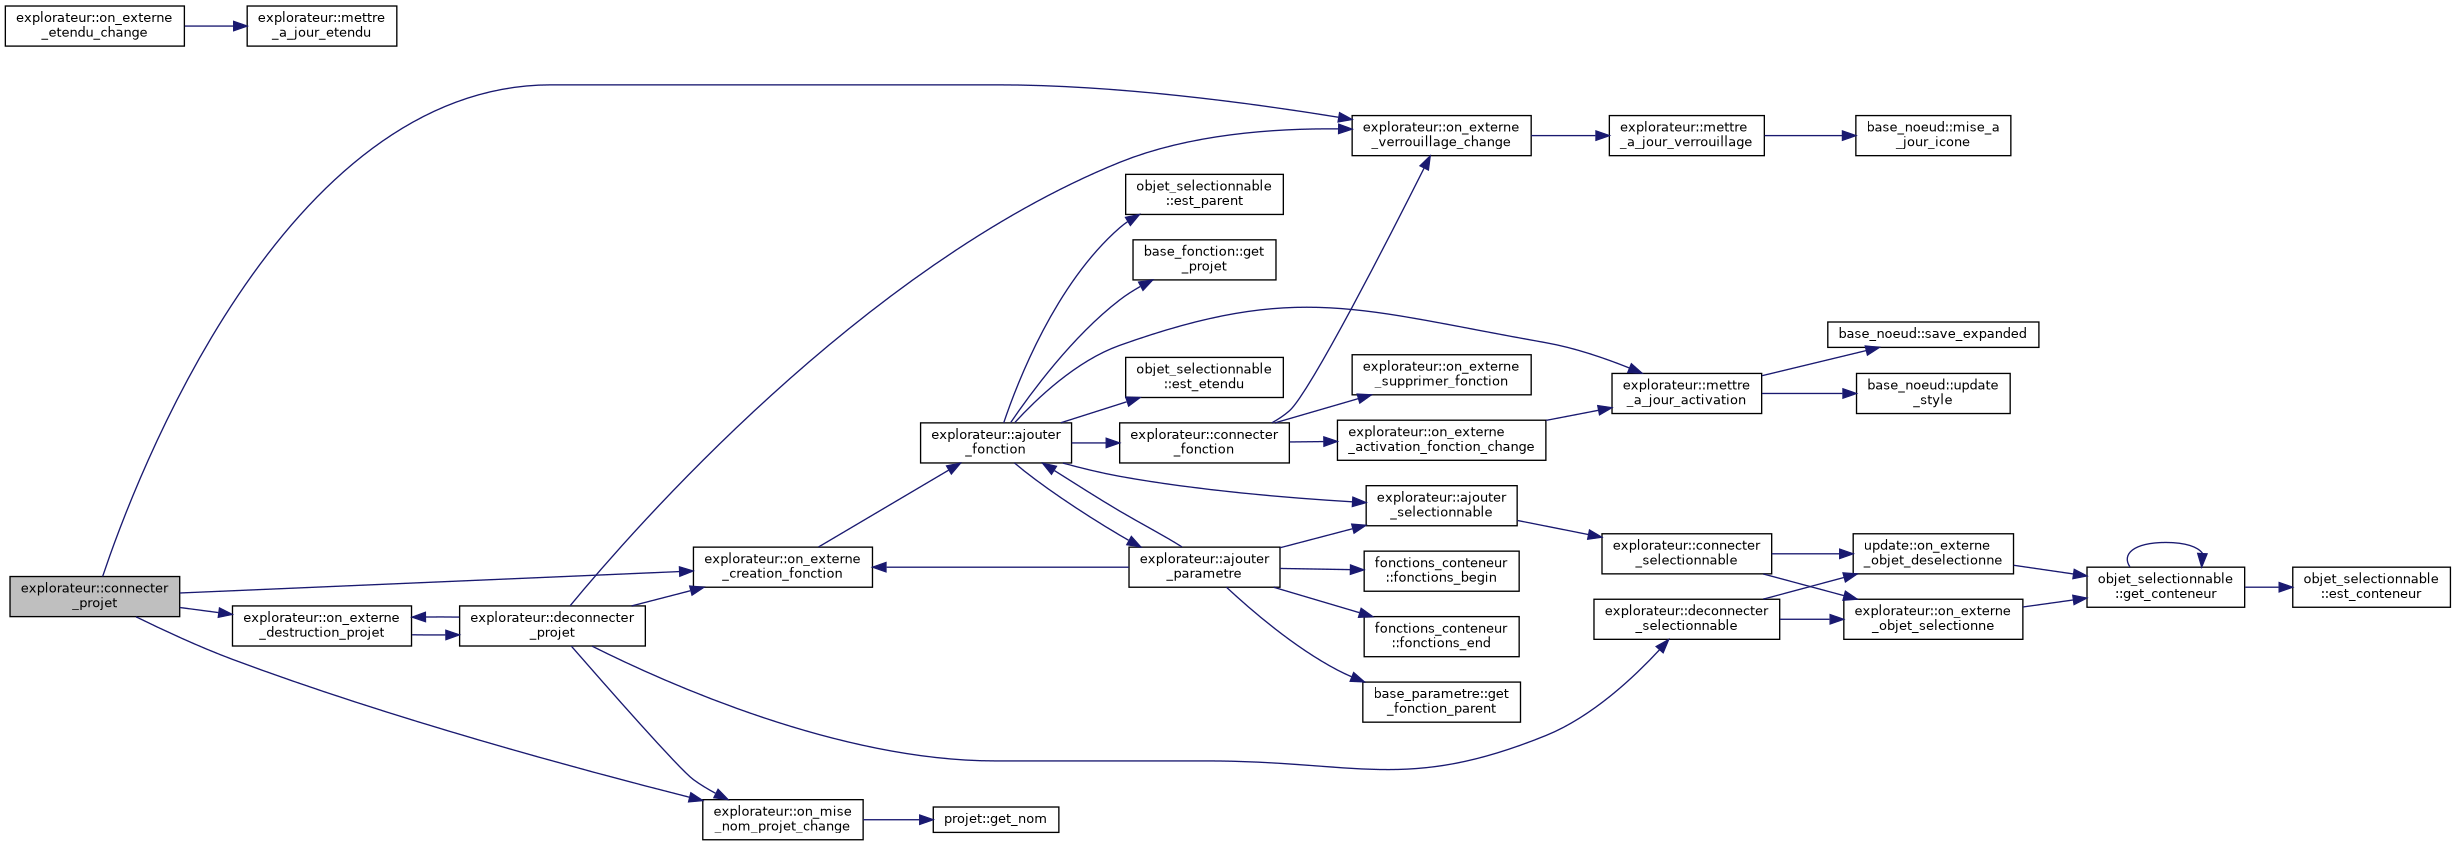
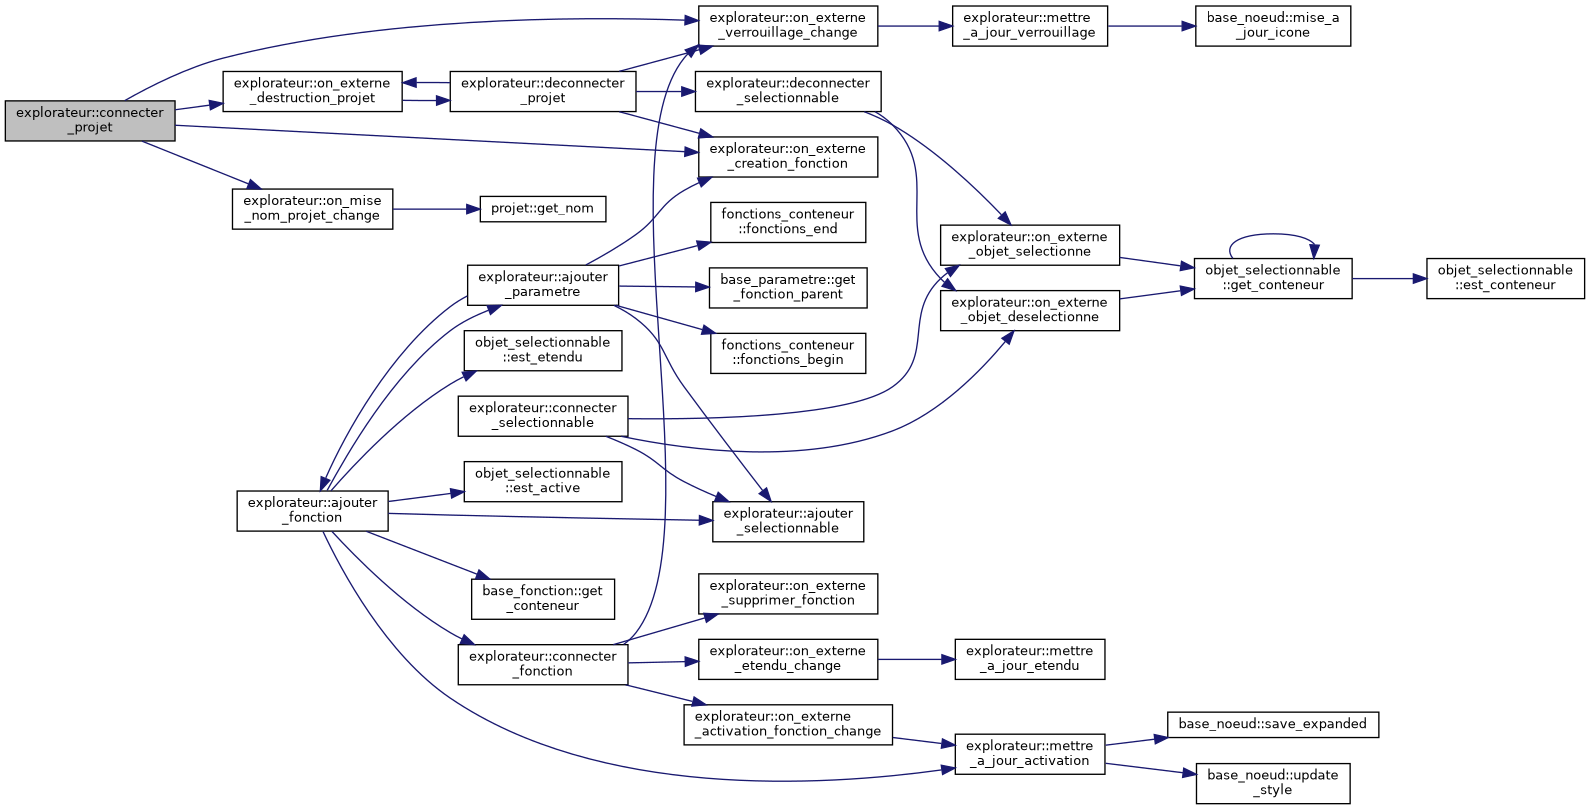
  digraph {
    rankdir=LR
    node [color=black fillcolor=white fontname=Helvetica fontsize=10 shape=record style=filled]
    edge [color=midnightblue fontname=Helvetica fontsize=10 labelfontname=Helvetica labelfontsize=10 style=solid]
    n1 [fillcolor=grey75 fontcolor=black height=0.2 label="explorateur::connecter\l_projet" width=0.4]
    n2 [height=0.2 label="explorateur::on_externe\l_creation_fonction" width=0.4]
    n3 [height=0.2 label="explorateur::on_externe\l_verrouillage_change" width=0.4]
    n4 [height=0.2 label="explorateur::on_mise\l_nom_projet_change" width=0.4]
    n5 [height=0.2 label="explorateur::on_externe\l_destruction_projet" width=0.4]
    n6 [height=0.2 label="explorateur::ajouter\l_fonction" width=0.4]
    n7 [height=0.2 label="explorateur::mettre\l_a_jour_verrouillage" width=0.4]
    n8 [height=0.2 label="projet::get_nom" width=0.4]
    n9 [height=0.2 label="explorateur::deconnecter\l_projet" width=0.4]
-   n10 [height=0.2 label="base_fonction::get\l_projet" width=0.4]
+   n10 [height=0.2 label="base_fonction::get\l_conteneur" width=0.4]
    n11 [height=0.2 label="explorateur::ajouter\l_selectionnable" width=0.4]
    n12 [height=0.2 label="explorateur::ajouter\l_parametre" width=0.4]
    n13 [height=0.2 label="objet_selectionnable\l::est_etendu" width=0.4]
    n14 [height=0.2 label="explorateur::mettre\l_a_jour_activation" width=0.4]
-   n15 [height=0.2 label="objet_selectionnable\l::est_parent" width=0.4]
+   n15 [height=0.2 label="objet_selectionnable\l::est_active" width=0.4]
    n16 [height=0.2 label="explorateur::connecter\l_fonction" width=0.4]
    n17 [height=0.2 label="explorateur::connecter\l_selectionnable" width=0.4]
    n18 [height=0.2 label="base_parametre::get\l_fonction_parent" width=0.4]
    n19 [height=0.2 label="fonctions_conteneur\l::fonctions_begin" width=0.4]
    n20 [height=0.2 label="fonctions_conteneur\l::fonctions_end" width=0.4]
    n21 [height=0.2 label="base_noeud::save_expanded" width=0.4]
    n22 [height=0.2 label="base_noeud::update\l_style" width=0.4]
    n23 [height=0.2 label="explorateur::on_externe\l_supprimer_fonction" width=0.4]
    n24 [height=0.2 label="explorateur::on_externe\l_activation_fonction_change" width=0.4]
    n25 [height=0.2 label="explorateur::on_externe\l_etendu_change" width=0.4]
    n26 [height=0.2 label="explorateur::on_externe\l_objet_selectionne" width=0.4]
-   n27 [height=0.2 label="update::on_externe\l_objet_deselectionne" width=0.4]
+   n27 [height=0.2 label="explorateur::on_externe\l_objet_deselectionne" width=0.4]
    n28 [height=0.2 label="objet_selectionnable\l::get_conteneur" width=0.4]
    n29 [height=0.2 label="objet_selectionnable\l::est_conteneur" width=0.4]
    n30 [height=0.2 label="explorateur::mettre\l_a_jour_etendu" width=0.4]
    n31 [height=0.2 label="base_noeud::mise_a\l_jour_icone" width=0.4]
    n32 [height=0.2 label="explorateur::deconnecter\l_selectionnable" width=0.4]
    n1 -> n2
    n1 -> n3
    n1 -> n4
    n1 -> n5
-   n2 -> n6
    n3 -> n7
    n4 -> n8
    n5 -> n9
    n6 -> n10
    n6 -> n11
    n6 -> n12
    n6 -> n13
    n6 -> n14
    n6 -> n15
    n6 -> n16
    n7 -> n31
    n9 -> n2
    n9 -> n3
-   n9 -> n4
    n9 -> n5
    n9 -> n32
-   n11 -> n17
+   n17 -> n11
    n12 -> n2
    n12 -> n6
    n12 -> n11
    n12 -> n18
    n12 -> n19
    n12 -> n20
    n14 -> n21
    n14 -> n22
    n16 -> n3
    n16 -> n23
    n16 -> n24
+   n16 -> n25
    n17 -> n26
    n17 -> n27
    n24 -> n14
    n25 -> n30
    n26 -> n28
    n27 -> n28
    n28 -> n28
    n28 -> n29
    n32 -> n26
    n32 -> n27
  }
